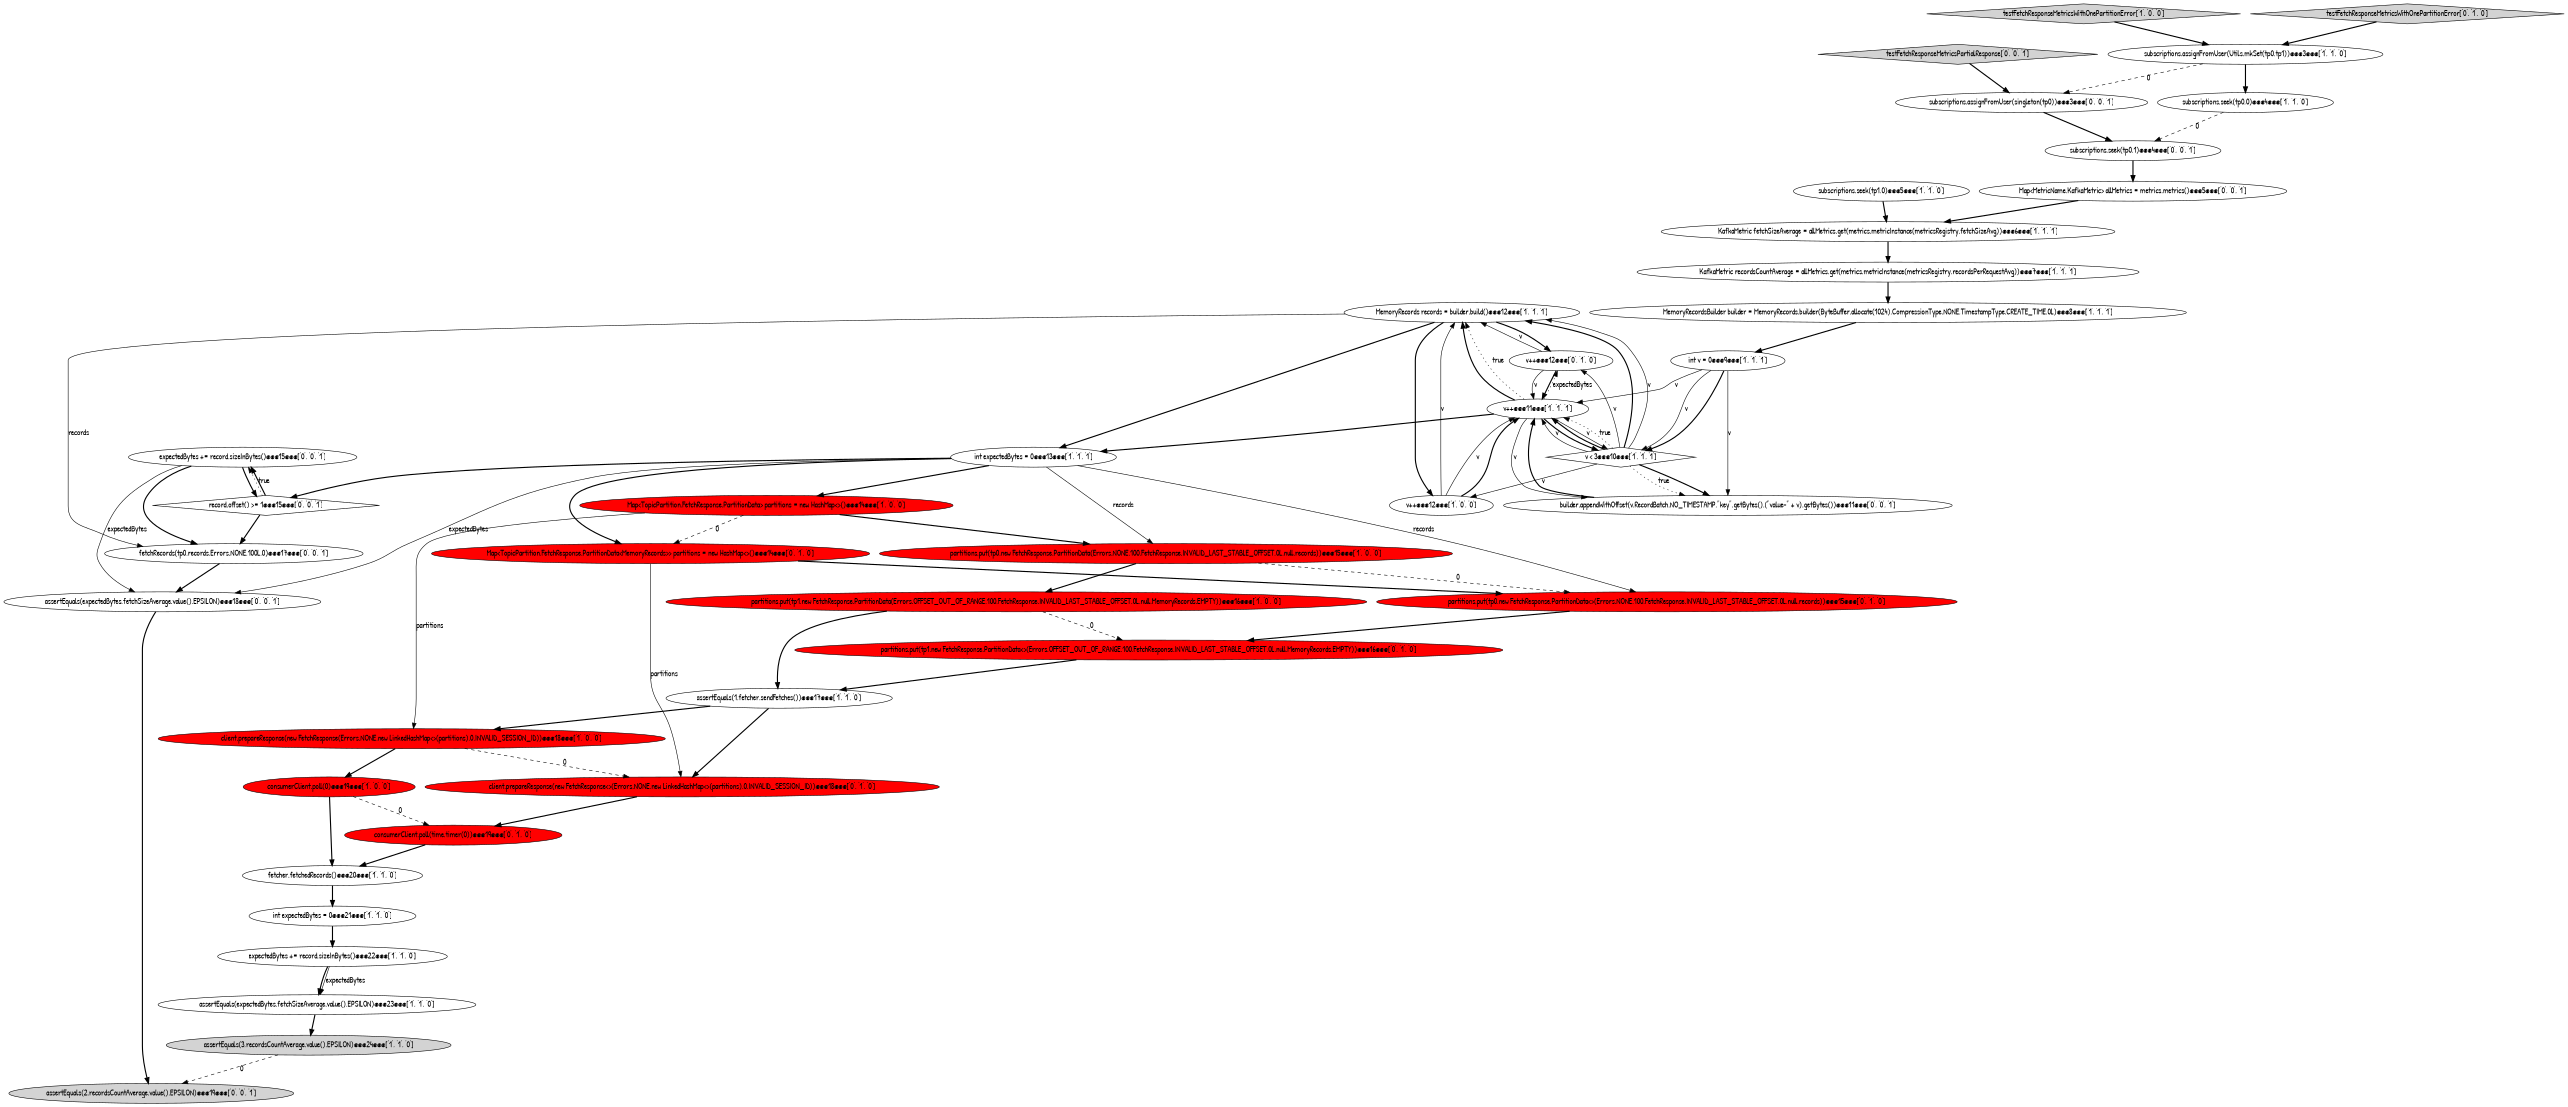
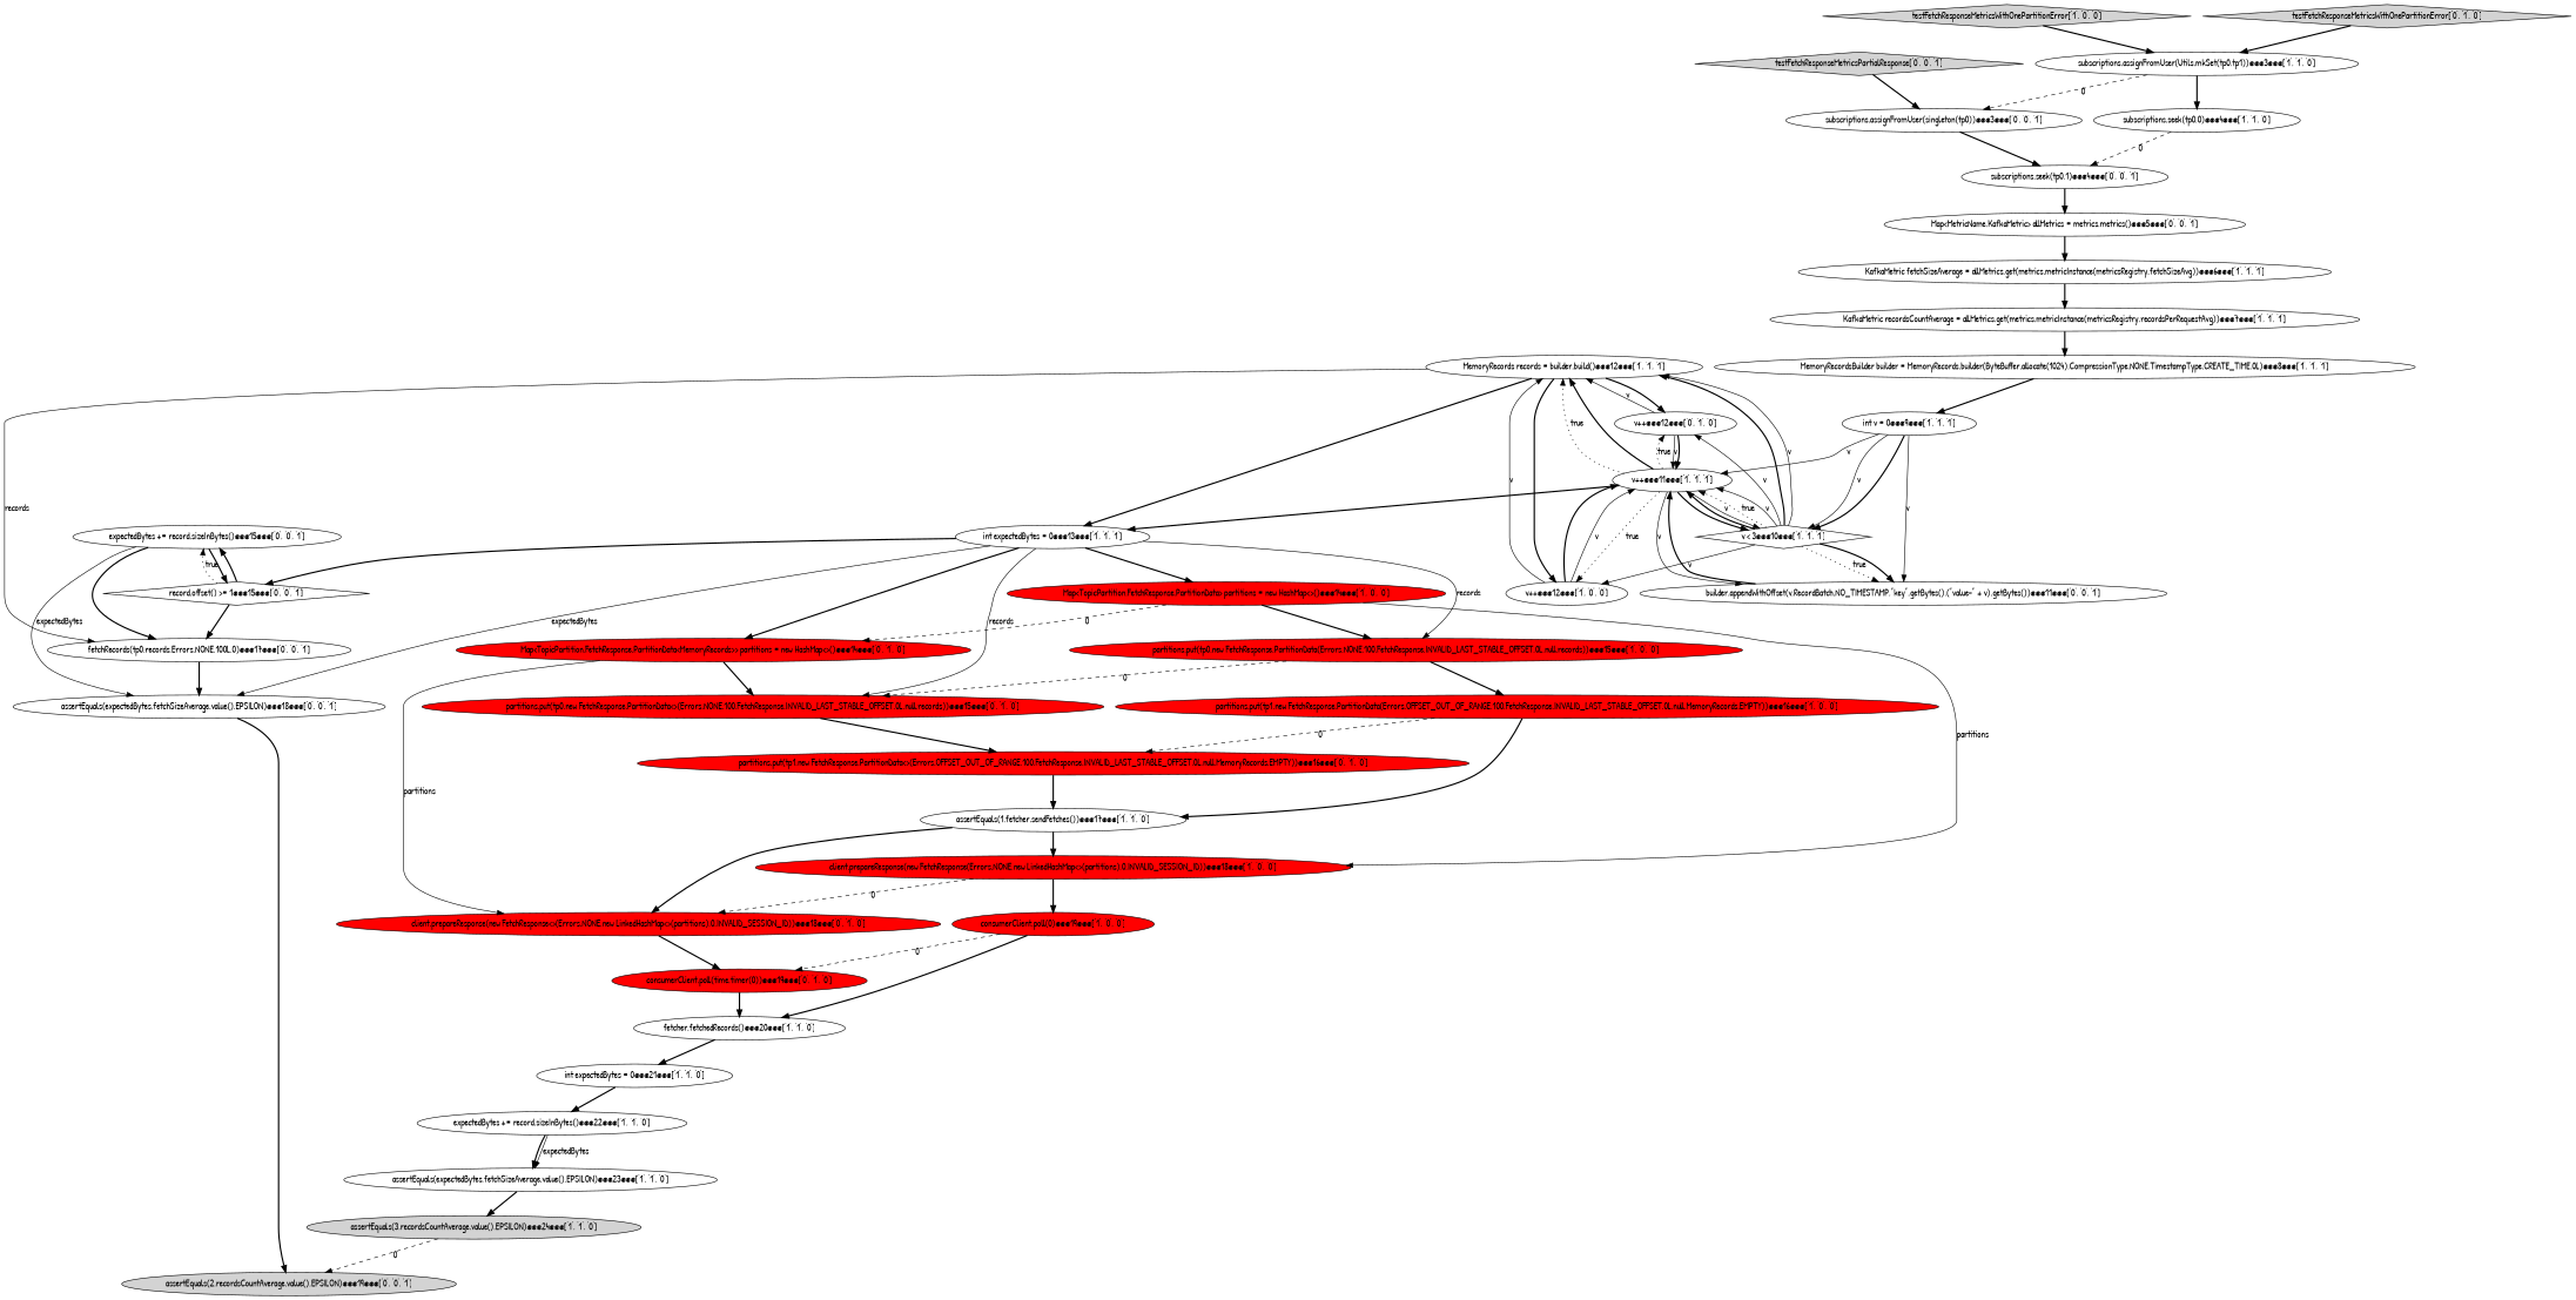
  digraph {
    fontname="Patrick Hand"
    node [fillcolor=white fontname="Patrick Hand" shape=ellipse style=filled]
    edge [fontname="Patrick Hand" style=bold]
    n1 [fillcolor=red label="Map<TopicPartition,FetchResponse.PartitionData> partitions = new HashMap<>()@@@14@@@['1', '0', '0']"]
    n2 [fillcolor=red label="client.prepareResponse(new FetchResponse(Errors.NONE,new LinkedHashMap<>(partitions),0,INVALID_SESSION_ID))@@@18@@@['1', '0', '0']"]
    n3 [fillcolor=red label="partitions.put(tp0,new FetchResponse.PartitionData(Errors.NONE,100,FetchResponse.INVALID_LAST_STABLE_OFFSET,0L,null,records))@@@15@@@['1', '0', '0']"]
    n4 [fillcolor=red label="Map<TopicPartition,FetchResponse.PartitionData<MemoryRecords>> partitions = new HashMap<>()@@@14@@@['0', '1', '0']"]
    n5 [fillcolor=red label="client.prepareResponse(new FetchResponse<>(Errors.NONE,new LinkedHashMap<>(partitions),0,INVALID_SESSION_ID))@@@18@@@['0', '1', '0']"]
    n6 [fillcolor=red label="consumerClient.poll(0)@@@19@@@['1', '0', '0']"]
    n7 [fillcolor=red label="partitions.put(tp0,new FetchResponse.PartitionData<>(Errors.NONE,100,FetchResponse.INVALID_LAST_STABLE_OFFSET,0L,null,records))@@@15@@@['0', '1', '0']"]
    n8 [fillcolor=red label="partitions.put(tp1,new FetchResponse.PartitionData(Errors.OFFSET_OUT_OF_RANGE,100,FetchResponse.INVALID_LAST_STABLE_OFFSET,0L,null,MemoryRecords.EMPTY))@@@16@@@['1', '0', '0']"]
    n9 [fillcolor=lightgray label="assertEquals(3,recordsCountAverage.value(),EPSILON)@@@24@@@['1', '1', '0']"]
    n10 [fillcolor=lightgray label="assertEquals(2,recordsCountAverage.value(),EPSILON)@@@19@@@['0', '0', '1']"]
    n11 [fillcolor=red label="consumerClient.poll(time.timer(0))@@@19@@@['0', '1', '0']"]
    n12 [label="fetcher.fetchedRecords()@@@20@@@['1', '1', '0']"]
    n13 [label="int expectedBytes = 0@@@21@@@['1', '1', '0']"]
    n14 [label="expectedBytes += record.sizeInBytes()@@@15@@@['0', '0', '1']"]
    n15 [label="assertEquals(expectedBytes,fetchSizeAverage.value(),EPSILON)@@@18@@@['0', '0', '1']"]
    n16 [label="record.offset() >= 1@@@15@@@['0', '0', '1']" shape=diamond]
    n17 [label="fetchRecords(tp0,records,Errors.NONE,100L,0)@@@17@@@['0', '0', '1']"]
-   n18 [label="subscriptions.seek(tp1,0)@@@5@@@['1', '1', '0']"]
    n19 [label="KafkaMetric fetchSizeAverage = allMetrics.get(metrics.metricInstance(metricsRegistry.fetchSizeAvg))@@@6@@@['1', '1', '1']"]
    n20 [label="KafkaMetric recordsCountAverage = allMetrics.get(metrics.metricInstance(metricsRegistry.recordsPerRequestAvg))@@@7@@@['1', '1', '1']"]
    n21 [label="assertEquals(1,fetcher.sendFetches())@@@17@@@['1', '1', '0']"]
    n22 [label="MemoryRecords records = builder.build()@@@12@@@['1', '1', '1']"]
    n23 [label="v++@@@12@@@['0', '1', '0']"]
    n24 [label="int expectedBytes = 0@@@13@@@['1', '1', '1']"]
    n25 [label="v++@@@12@@@['1', '0', '0']"]
    n26 [label="v++@@@11@@@['1', '1', '1']"]
    n27 [fillcolor=lightgray label="testFetchResponseMetricsPartialResponse['0', '0', '1']" shape=diamond]
    n28 [label="subscriptions.assignFromUser(singleton(tp0))@@@3@@@['0', '0', '1']"]
    n29 [label="subscriptions.seek(tp0,1)@@@4@@@['0', '0', '1']"]
    n30 [label="expectedBytes += record.sizeInBytes()@@@22@@@['1', '1', '0']"]
    n31 [fillcolor=lightgray label="testFetchResponseMetricsWithOnePartitionError['1', '0', '0']" shape=diamond]
    n32 [label="subscriptions.assignFromUser(Utils.mkSet(tp0,tp1))@@@3@@@['1', '1', '0']"]
    n33 [label="subscriptions.seek(tp0,0)@@@4@@@['1', '1', '0']"]
    n34 [label="int v = 0@@@9@@@['1', '1', '1']"]
    n35 [label="v < 3@@@10@@@['1', '1', '1']" shape=diamond]
    n36 [label="builder.appendWithOffset(v,RecordBatch.NO_TIMESTAMP,\"key\".getBytes(),(\"value-\" + v).getBytes())@@@11@@@['0', '0', '1']"]
    n37 [label="Map<MetricName,KafkaMetric> allMetrics = metrics.metrics()@@@5@@@['0', '0', '1']"]
    n38 [label="MemoryRecordsBuilder builder = MemoryRecords.builder(ByteBuffer.allocate(1024),CompressionType.NONE,TimestampType.CREATE_TIME,0L)@@@8@@@['1', '1', '1']"]
    n39 [label="assertEquals(expectedBytes,fetchSizeAverage.value(),EPSILON)@@@23@@@['1', '1', '0']"]
    n40 [fillcolor=red label="partitions.put(tp1,new FetchResponse.PartitionData<>(Errors.OFFSET_OUT_OF_RANGE,100,FetchResponse.INVALID_LAST_STABLE_OFFSET,0L,null,MemoryRecords.EMPTY))@@@16@@@['0', '1', '0']"]
    n41 [fillcolor=lightgray label="testFetchResponseMetricsWithOnePartitionError['0', '1', '0']" shape=diamond]
    n1 -> n2 [label=partitions style=solid]
    n1 -> n3
    n1 -> n4 [label=0 style=dashed]
    n2 -> n5 [label=0 style=dashed]
    n2 -> n6
    n3 -> n7 [label=0 style=dashed]
    n3 -> n8
    n4 -> n5 [label=partitions style=solid]
    n4 -> n7
    n5 -> n11
    n6 -> n11 [label=0 style=dashed]
    n6 -> n12
    n7 -> n40
    n8 -> n21
    n8 -> n40 [label=0 style=dashed]
    n9 -> n10 [label=0 style=dashed]
    n11 -> n12
    n12 -> n13
    n13 -> n30
    n14 -> n15 [label=expectedBytes style=solid]
    n14 -> n16
    n14 -> n17
    n15 -> n10
    n16 -> n14
    n16 -> n14 [label=true style=dotted]
    n16 -> n17
    n17 -> n15
-   n18 -> n19
    n19 -> n20
    n20 -> n38
    n21 -> n2
    n21 -> n5
    n22 -> n17 [label=records style=solid]
    n22 -> n23
    n22 -> n24
    n22 -> n25
    n23 -> n22 [label=v style=solid]
    n23 -> n26 [label=v style=solid]
    n23 -> n26
    n24 -> n1
    n24 -> n3 [label=records style=solid]
    n24 -> n4
    n24 -> n7 [label=records style=solid]
    n24 -> n15 [label=expectedBytes style=solid]
    n24 -> n16
    n25 -> n22 [label=v style=solid]
    n25 -> n26
    n25 -> n26 [label=v style=solid]
    n26 -> n22 [label=true style=dotted]
    n26 -> n22
-   n26 -> n23 [label=expectedBytes style=dotted]
+   n26 -> n23 [label=true style=dotted]
    n26 -> n24
+   n26 -> n25 [label=true style=dotted]
    n26 -> n35
    n26 -> n35 [label=v style=solid]
    n26 -> n36 [label=v style=solid]
    n27 -> n28
    n28 -> n29
    n29 -> n37
    n30 -> n39
    n30 -> n39 [label=expectedBytes style=solid]
    n31 -> n32
    n32 -> n28 [label=0 style=dashed]
    n32 -> n33
    n33 -> n29 [label=0 style=dashed]
    n34 -> n26 [label=v style=solid]
    n34 -> n35 [label=v style=solid]
    n34 -> n35
    n34 -> n36 [label=v style=solid]
    n35 -> n22
    n35 -> n22 [label=v style=solid]
    n35 -> n23 [label=v style=solid]
    n35 -> n25 [label=v style=solid]
    n35 -> n26 [label=true style=dotted]
    n35 -> n26 [label=v style=solid]
    n35 -> n26
    n35 -> n36 [label=true style=dotted]
    n35 -> n36
    n36 -> n26
    n37 -> n19
    n38 -> n34
    n39 -> n9
    n40 -> n21
    n41 -> n32
  }
